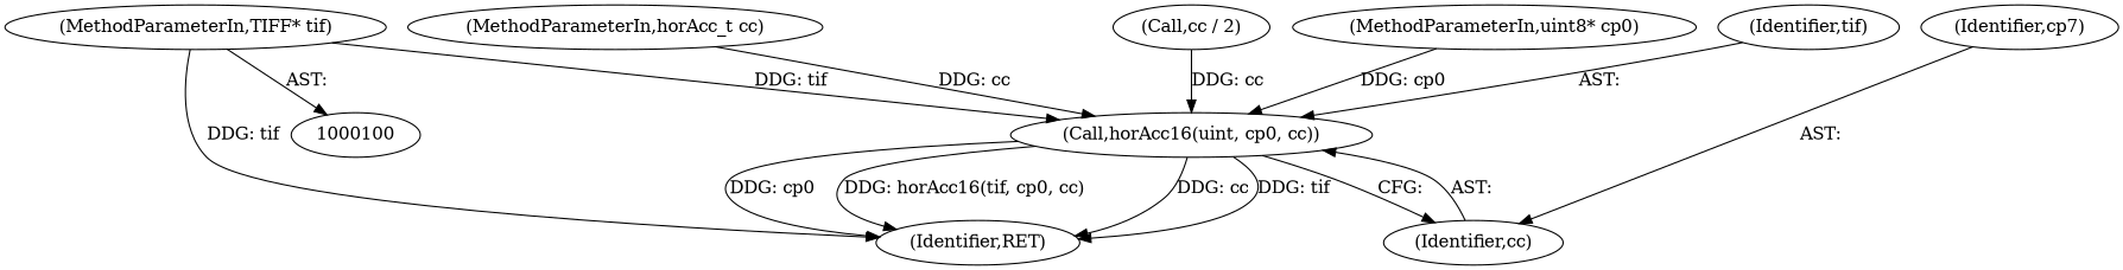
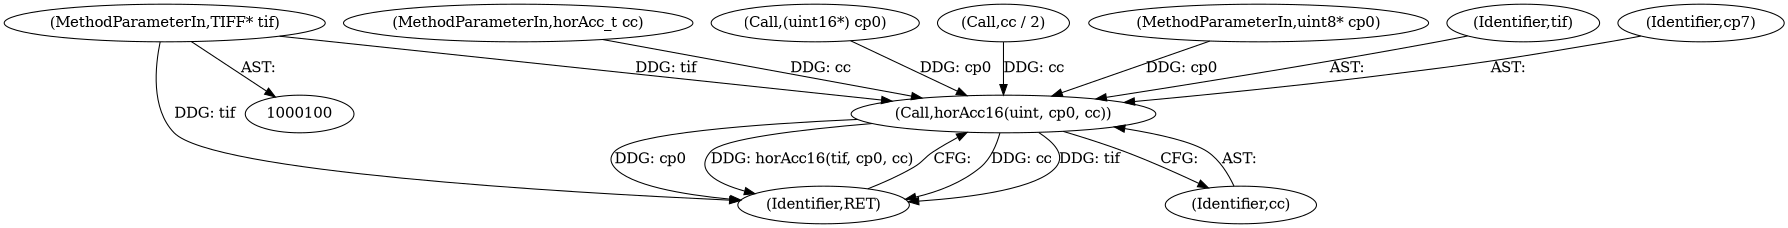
  digraph {
    n1 [label="(MethodParameterIn,TIFF* tif)"]
    n2 [label="(Call,horAcc16(uint, cp0, cc))"]
    n3 [label="(Identifier,RET)"]
    1000100
    n5 [label="(Identifier,cc)"]
    n6 [label="(MethodParameterIn,horAcc_t cc)"]
+   n7 [label="(Call,(uint16*) cp0)"]
    n8 [label="(Call,cc / 2)"]
    n9 [label="(MethodParameterIn,uint8* cp0)"]
    n10 [label="(Identifier,tif)"]
    n11 [label="(Identifier,cp7)"]
    n1 -> n2 [label="DDG: tif"]
    n1 -> n3 [label="DDG: tif"]
    n1 -> 1000100 [label="AST: "]
    n2 -> n3 [label="DDG: cc"]
    n2 -> n3 [label="DDG: tif"]
    n2 -> n3 [label="DDG: cp0"]
    n2 -> n3 [label="DDG: horAcc16(tif, cp0, cc)"]
    n2 -> n5 [label="CFG: "]
+   n3 -> n2 [label="CFG: "]
    n5 -> n2 [label="AST: "]
    n6 -> n2 [label="DDG: cc"]
+   n7 -> n2 [label="DDG: cp0"]
    n8 -> n2 [label="DDG: cc"]
    n9 -> n2 [label="DDG: cp0"]
    n10 -> n2 [label="AST: "]
-   n11 -> n5 [label="AST: "]
+   n11 -> n2 [label="AST: "]
  }
